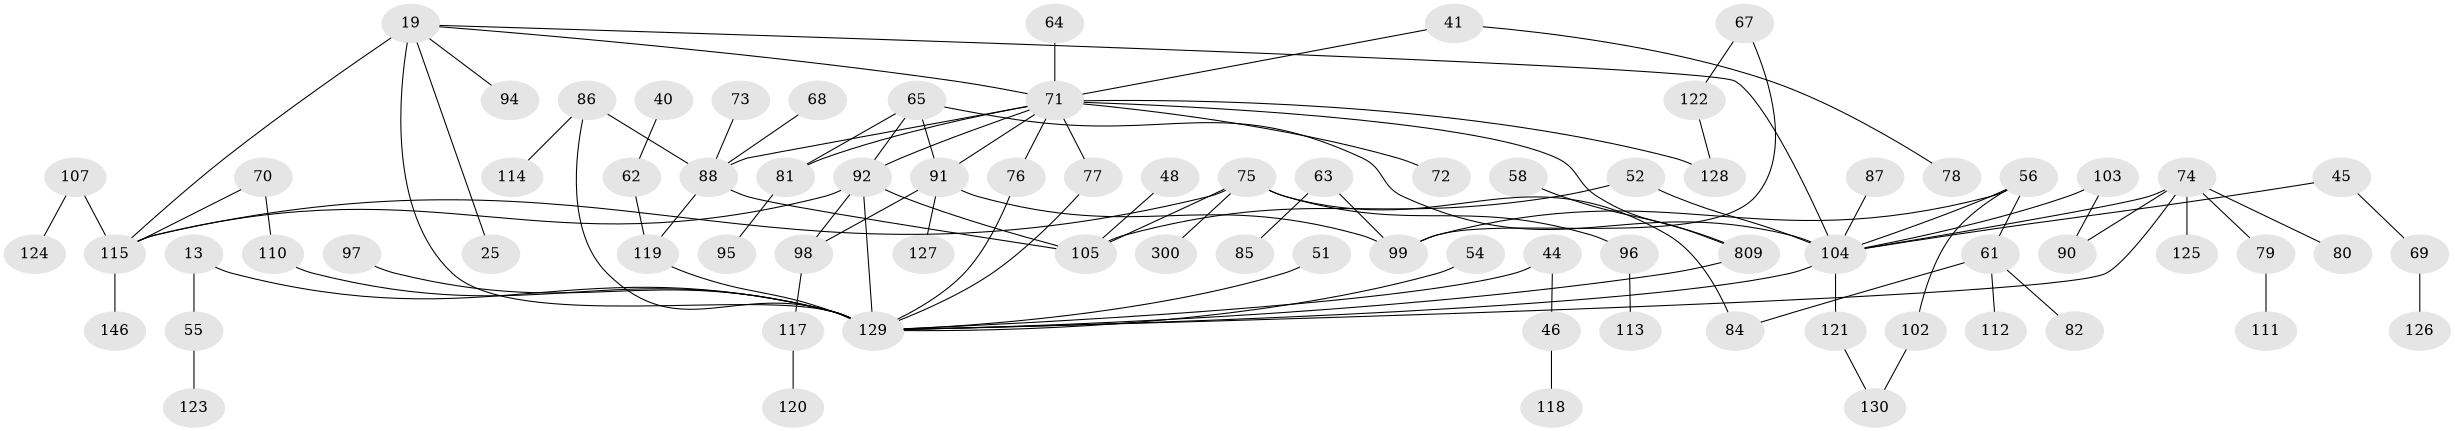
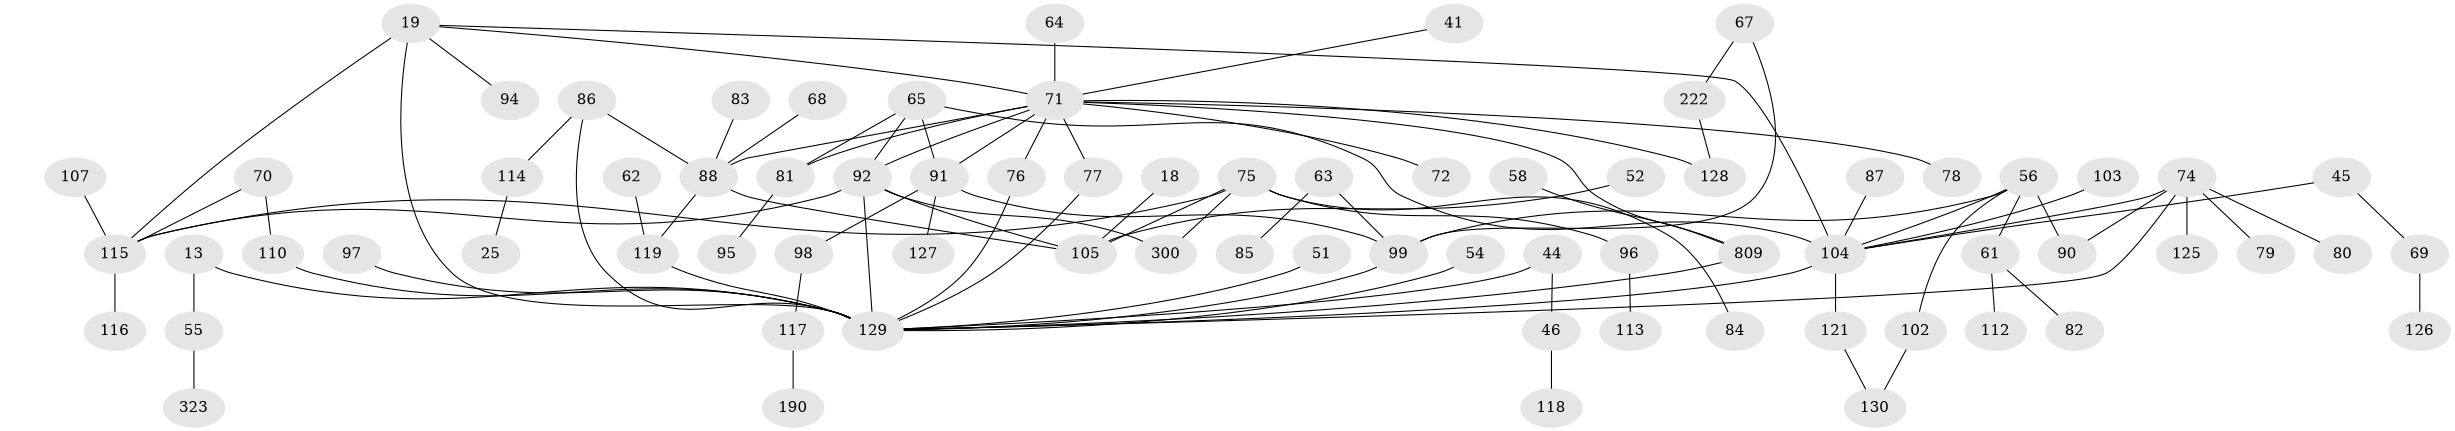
  graph {
    node [color=gray90 style=filled]
    13
    55
    129 [super="+93+10+101+59"]
-   123
+   123 [label=323]
    19 [super="+2"]
    25
    71 [super="+38+43+39+12+34+60"]
    94
    104 [super="+30+29"]
    115 [super="+89+108"]
    n11 [label=809 super="+66"]
    81
    91 [super="+23+31+18"]
    92 [super="+35+49"]
    88 [super="+26+14+16"]
    72
    76
    77 [super="+22"]
    78
    128
    121 [super="+106"]
-   116 [label=146]
-   40
+   116
    62
    119 [super="+37"]
    41
    44
    46
    118
    45
    69
    126
    105 [super="+9"]
-   48
+   48 [label=18]
    51
    52 [super="+50"]
    54
    56
    61
    90
    99 [super="+32"]
    102
    82
    84
    112
    130
    58
    63
    85
    64
    65 [super="+47"]
    95
    98
    127
    67
-   122
+   122 [label=222]
    68
    70
    110
-   73
+   73 [label=83]
    74 [super="+36+42"]
    79
    80
    125
-   111
    75 [super="+57"]
    96
    n68 [label=300]
    113
    86
    114
    87
    117
    97
-   120
+   120 [label=190]
    103
    107
-   124
    13 -- 55
    13 -- 129
    55 -- 123
    19 -- 129 [weight=4]
-   19 -- 25
+   114 -- 25
    19 -- 71
    19 -- 94
    19 -- 104
    19 -- 115
    71 -- n11
    71 -- 81
    71 -- 91
    71 -- 92
    71 -- 88
    71 -- 72
    71 -- 76
    71 -- 77
-   41 -- 78
+   71 -- 78
    71 -- 128
    104 -- 129
    104 -- 121 [weight=3]
    115 -- 116
    n11 -- 129 [weight=2]
    81 -- 95
    91 -- 99
    91 -- 98
    91 -- 127
    92 -- 129 [weight=2]
    92 -- 115
    92 -- 105
-   92 -- 98
+   92 -- n68
    88 -- 119
    88 -- 105
    76 -- 129
    77 -- 129
    121 -- 130
-   40 -- 62
    62 -- 119
    119 -- 129
    41 -- 71
    44 -- 129
    44 -- 46
    46 -- 118
    45 -- 104
    45 -- 69
    69 -- 126
    48 -- 105
    51 -- 129
-   52 -- 104
    52 -- 105
    54 -- 129
    56 -- 104
    56 -- 61
-   103 -- 90
+   56 -- 90
    56 -- 99
    56 -- 102
    61 -- 82
-   61 -- 84
    61 -- 112
+   99 -- 129
    102 -- 130
    58 -- n11
    63 -- 99
    63 -- 85
    64 -- 71
    65 -- 104
    65 -- 81
    65 -- 91
    65 -- 92
    98 -- 117
    67 -- 99
    67 -- 122
    122 -- 128
    68 -- 88
    70 -- 115
    70 -- 110
    110 -- 129
    73 -- 88
    74 -- 129
    74 -- 104
    74 -- 90
    74 -- 79
    74 -- 80
    74 -- 125
-   79 -- 111
    75 -- 115
    75 -- 105
    75 -- 84
    75 -- 96
    75 -- n68
    96 -- 113
    86 -- 129
    86 -- 88
    86 -- 114
    87 -- 104
    117 -- 120
    97 -- 129
    103 -- 104
    107 -- 115
-   107 -- 124
  }
